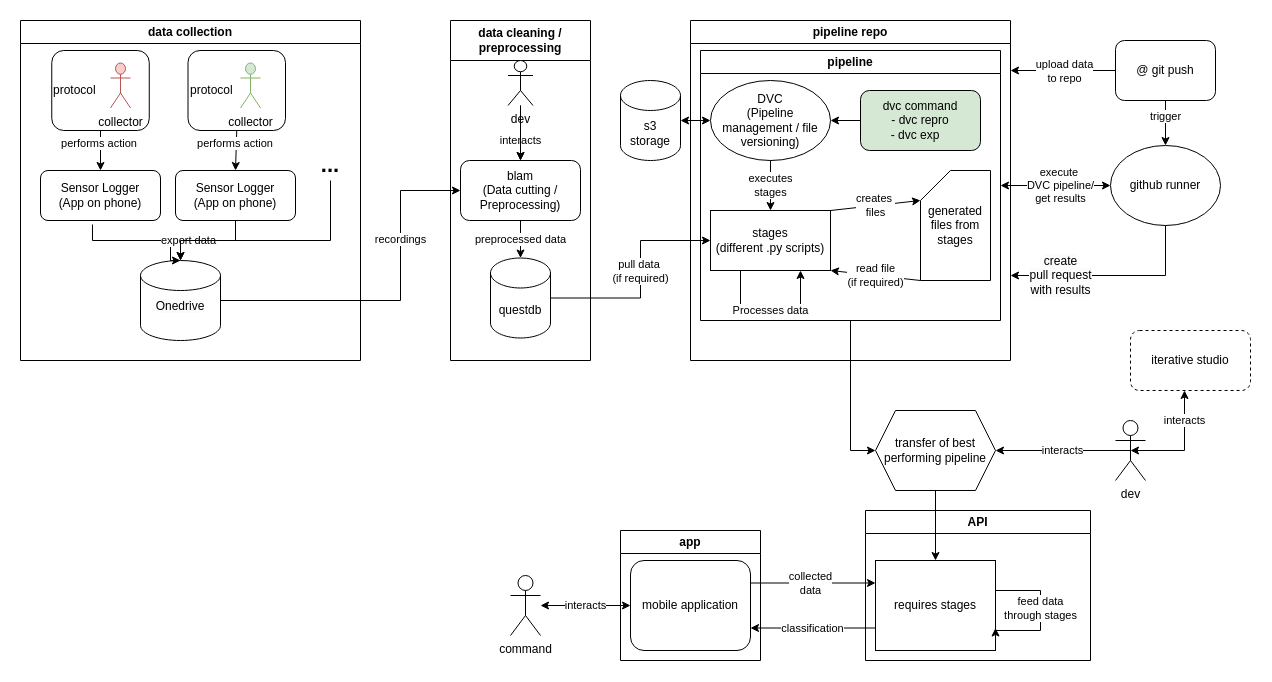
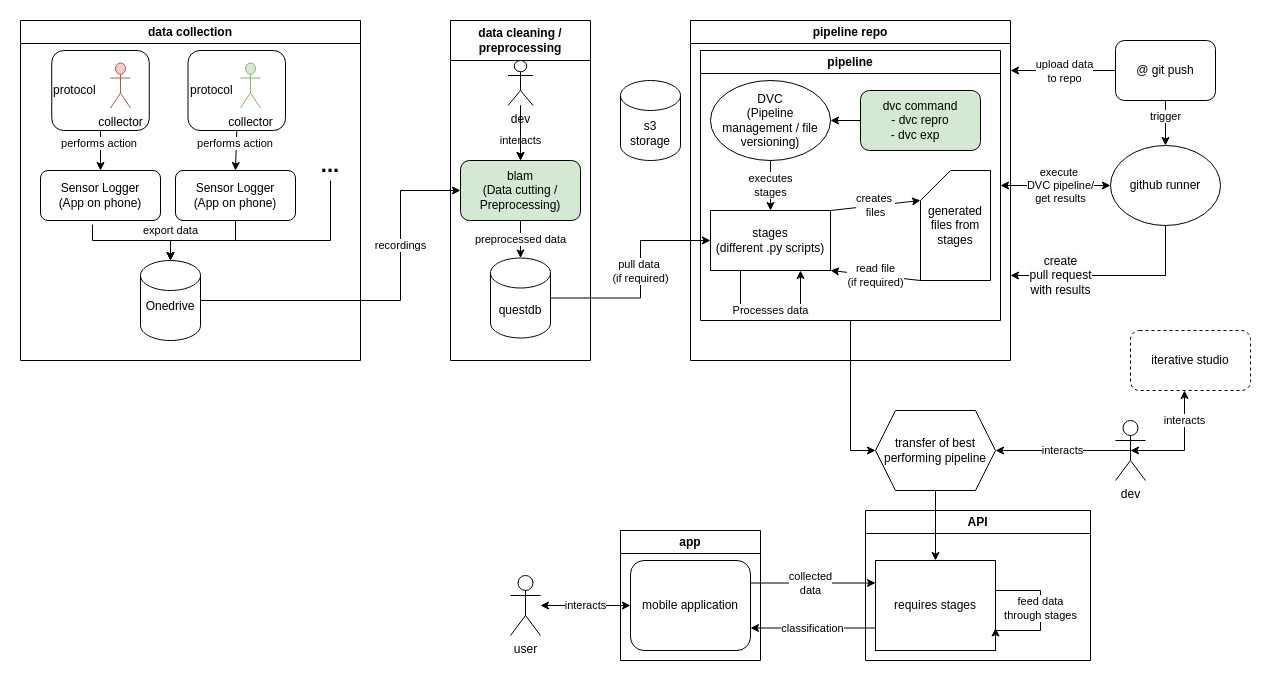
  <mxCell id="0" />
  <mxCell id="1" parent="0" />
  <mxCell id="2" value="data collection" style="swimlane;whiteSpace=wrap;html=1;" vertex="1" parent="1"><mxGeometry x="20" y="20" width="340" height="340" as="geometry" /></mxCell>
  <mxCell id="3" value="Sensor Logger&lt;br&gt;(App on phone)" style="rounded=1;whiteSpace=wrap;html=1;" vertex="1" parent="2"><mxGeometry x="20" y="150" width="120" height="50" as="geometry" /></mxCell>
  <mxCell id="4" value="protocol" style="rounded=1;whiteSpace=wrap;html=1;align=left;" vertex="1" parent="2"><mxGeometry x="31.25" y="30" width="97.5" height="80" as="geometry" /></mxCell>
  <mxCell id="5" value="performs action&amp;nbsp;" style="endArrow=classic;html=1;rounded=0;entryX=0.5;entryY=0;entryDx=0;entryDy=0;exitX=0.5;exitY=1;exitDx=0;exitDy=0;" edge="1" parent="2" source="4" target="3"><mxGeometry x="-0.333" width="50" height="50" relative="1" as="geometry"><mxPoint x="80" y="120" as="sourcePoint" /><mxPoint x="80" y="150" as="targetPoint" /><mxPoint as="offset" /></mxGeometry></mxCell>
  <mxCell id="6" value="collector" style="shape=umlActor;verticalLabelPosition=bottom;verticalAlign=top;html=1;outlineConnect=0;fillColor=#f8cecc;strokeColor=#b85450;" vertex="1" parent="2"><mxGeometry x="90" y="42.5" width="20" height="45" as="geometry" /></mxCell>
  <mxCell id="7" value="Sensor Logger&lt;br&gt;(App on phone)" style="rounded=1;whiteSpace=wrap;html=1;" vertex="1" parent="2"><mxGeometry x="155" y="150" width="120" height="50" as="geometry" /></mxCell>
  <mxCell id="8" value="protocol" style="rounded=1;whiteSpace=wrap;html=1;align=left;" vertex="1" parent="2"><mxGeometry x="167.5" y="30" width="97.5" height="80" as="geometry" /></mxCell>
  <mxCell id="9" value="performs action&amp;nbsp;" style="endArrow=classic;html=1;rounded=0;entryX=0.5;entryY=0;entryDx=0;entryDy=0;exitX=0.5;exitY=1;exitDx=0;exitDy=0;" edge="1" parent="2" source="8" target="7"><mxGeometry x="-0.333" width="50" height="50" relative="1" as="geometry"><mxPoint x="215" y="120" as="sourcePoint" /><mxPoint x="215" y="150" as="targetPoint" /><mxPoint as="offset" /></mxGeometry></mxCell>
  <mxCell id="10" value="collector" style="shape=umlActor;verticalLabelPosition=bottom;verticalAlign=top;html=1;outlineConnect=0;fillColor=#d5e8d4;strokeColor=#82b366;" vertex="1" parent="2"><mxGeometry x="220" y="42.5" width="20" height="45" as="geometry" /></mxCell>
- <mxCell id="11" value="&#10;&lt;span style=&quot;color: rgb(0, 0, 0); font-family: Helvetica; font-size: 12px; font-style: normal; font-variant-ligatures: normal; font-variant-caps: normal; font-weight: 400; letter-spacing: normal; orphans: 2; text-align: center; text-indent: 0px; text-transform: none; widows: 2; word-spacing: 0px; -webkit-text-stroke-width: 0px; background-color: rgb(251, 251, 251); text-decoration-thickness: initial; text-decoration-style: initial; text-decoration-color: initial; float: none; display: inline !important;&quot;&gt;Onedrive&lt;/span&gt;&#10;&#10;" style="shape=cylinder3;whiteSpace=wrap;html=1;boundedLbl=1;backgroundOutline=1;size=15;" vertex="1" parent="2"><mxGeometry x="120" y="240" width="80" height="80" as="geometry" /></mxCell>
+ <mxCell id="11" value="&#10;&lt;span style=&quot;color: rgb(0, 0, 0); font-family: Helvetica; font-size: 12px; font-style: normal; font-variant-ligatures: normal; font-variant-caps: normal; font-weight: 400; letter-spacing: normal; orphans: 2; text-align: center; text-indent: 0px; text-transform: none; widows: 2; word-spacing: 0px; -webkit-text-stroke-width: 0px; background-color: rgb(251, 251, 251); text-decoration-thickness: initial; text-decoration-style: initial; text-decoration-color: initial; float: none; display: inline !important;&quot;&gt;Onedrive&lt;/span&gt;&#10;&#10;" style="shape=cylinder3;whiteSpace=wrap;html=1;boundedLbl=1;backgroundOutline=1;size=15;" vertex="1" parent="2"><mxGeometry x="120" y="240" width="60" height="80" as="geometry" /></mxCell>
  <mxCell id="12" value="&lt;b&gt;&lt;font style=&quot;font-size: 22px;&quot;&gt;...&lt;/font&gt;&lt;/b&gt;" style="text;html=1;strokeColor=none;fillColor=none;align=center;verticalAlign=middle;whiteSpace=wrap;rounded=0;" vertex="1" parent="2"><mxGeometry x="280" y="130" width="60" height="30" as="geometry" /></mxCell>
  <mxCell id="13" value="" style="endArrow=classic;html=1;rounded=0;exitX=0.5;exitY=1;exitDx=0;exitDy=0;entryX=0.5;entryY=0;entryDx=0;entryDy=0;entryPerimeter=0;edgeStyle=orthogonalEdgeStyle;" edge="1" parent="2" source="12" target="11"><mxGeometry width="50" height="50" relative="1" as="geometry"><mxPoint x="470" y="460" as="sourcePoint" /><mxPoint x="520" y="410" as="targetPoint" /><Array as="points"><mxPoint x="310" y="220" /><mxPoint x="150" y="220" /></Array></mxGeometry></mxCell>
  <mxCell id="14" value="export data" style="endArrow=classic;html=1;rounded=0;entryX=0.5;entryY=0;entryDx=0;entryDy=0;entryPerimeter=0;exitX=0.433;exitY=1.08;exitDx=0;exitDy=0;exitPerimeter=0;edgeStyle=orthogonalEdgeStyle;" edge="1" parent="2" source="3" target="11"><mxGeometry x="0.649" y="-10" width="50" height="50" relative="1" as="geometry"><mxPoint x="980" y="350" as="sourcePoint" /><mxPoint x="1030" y="300" as="targetPoint" /><mxPoint x="10" y="-10" as="offset" /></mxGeometry></mxCell>
  <mxCell id="15" value="" style="endArrow=classic;html=1;rounded=0;exitX=0.5;exitY=1;exitDx=0;exitDy=0;entryX=0.5;entryY=0;entryDx=0;entryDy=0;entryPerimeter=0;edgeStyle=orthogonalEdgeStyle;" edge="1" parent="2" source="7" target="11"><mxGeometry width="50" height="50" relative="1" as="geometry"><mxPoint x="980" y="350" as="sourcePoint" /><mxPoint x="1030" y="300" as="targetPoint" /></mxGeometry></mxCell>
  <mxCell id="16" value="data cleaning / preprocessing" style="swimlane;whiteSpace=wrap;html=1;startSize=40;" vertex="1" parent="1"><mxGeometry x="450" y="20" width="140" height="340" as="geometry" /></mxCell>
- <mxCell id="17" value="blam&lt;br&gt;(Data cutting / Preprocessing)" style="rounded=1;whiteSpace=wrap;html=1;" vertex="1" parent="16"><mxGeometry x="10" y="140" width="120" height="60" as="geometry" /></mxCell>
+ <mxCell id="17" value="blam&lt;br&gt;(Data cutting / Preprocessing)" style="rounded=1;whiteSpace=wrap;html=1;fillColor=#d5e8d4;" vertex="1" parent="16"><mxGeometry x="10" y="140" width="120" height="60" as="geometry" /></mxCell>
  <mxCell id="18" value="interacts" style="endArrow=classic;html=1;rounded=0;" edge="1" parent="16" source="22" target="17"><mxGeometry x="0.273" width="50" height="50" relative="1" as="geometry"><mxPoint x="70" y="87.5" as="sourcePoint" /><mxPoint x="180" y="397.5" as="targetPoint" /><mxPoint as="offset" /></mxGeometry></mxCell>
  <mxCell id="19" value="preprocessed data" style="endArrow=classic;html=1;rounded=0;exitX=0.5;exitY=1;exitDx=0;exitDy=0;entryX=0.5;entryY=0;entryDx=0;entryDy=0;entryPerimeter=0;" edge="1" parent="16" source="17" target="20"><mxGeometry width="50" height="50" relative="1" as="geometry"><mxPoint x="130" y="417.5" as="sourcePoint" /><mxPoint x="70" y="227.5" as="targetPoint" /></mxGeometry></mxCell>
  <mxCell id="20" value="questdb" style="shape=cylinder3;whiteSpace=wrap;html=1;boundedLbl=1;backgroundOutline=1;size=15;" vertex="1" parent="16"><mxGeometry x="40" y="237.5" width="60" height="80" as="geometry" /></mxCell>
  <mxCell id="21" value="" style="edgeStyle=orthogonalEdgeStyle;rounded=0;orthogonalLoop=1;jettySize=auto;html=1;" edge="1" parent="16" source="22" target="17"><mxGeometry relative="1" as="geometry" /></mxCell>
  <mxCell id="22" value="dev" style="shape=umlActor;verticalLabelPosition=bottom;verticalAlign=top;html=1;outlineConnect=0;" vertex="1" parent="16"><mxGeometry x="57.5" y="40" width="25" height="45" as="geometry" /></mxCell>
  <mxCell id="23" value="pipeline repo" style="swimlane;whiteSpace=wrap;html=1;" vertex="1" parent="1"><mxGeometry x="690" y="20" width="320" height="340" as="geometry" /></mxCell>
  <mxCell id="24" value="pipeline" style="swimlane;whiteSpace=wrap;html=1;startSize=23;" vertex="1" parent="23"><mxGeometry x="10" y="30" width="300" height="270" as="geometry" /></mxCell>
  <mxCell id="25" value="stages&lt;br&gt;(different .py scripts)" style="rounded=0;whiteSpace=wrap;html=1;" vertex="1" parent="24"><mxGeometry x="10" y="160" width="120" height="60" as="geometry" /></mxCell>
  <mxCell id="26" value="DVC&lt;br&gt;(Pipeline management / file versioning)" style="ellipse;whiteSpace=wrap;html=1;" vertex="1" parent="24"><mxGeometry x="10" y="30" width="120" height="80" as="geometry" /></mxCell>
  <mxCell id="27" value="generated files from stages" style="shape=card;whiteSpace=wrap;html=1;" vertex="1" parent="24"><mxGeometry x="220" y="120" width="70" height="110" as="geometry" /></mxCell>
  <mxCell id="28" value="executes &lt;br&gt;stages" style="endArrow=classic;html=1;rounded=0;entryX=0.5;entryY=0;entryDx=0;entryDy=0;exitX=0.5;exitY=1;exitDx=0;exitDy=0;" edge="1" parent="24" source="26" target="25"><mxGeometry width="50" height="50" relative="1" as="geometry"><mxPoint x="50" y="90" as="sourcePoint" /><mxPoint x="100" y="40" as="targetPoint" /></mxGeometry></mxCell>
  <mxCell id="29" value="Processes data" style="endArrow=classic;html=1;rounded=0;exitX=0.25;exitY=1;exitDx=0;exitDy=0;edgeStyle=orthogonalEdgeStyle;entryX=0.75;entryY=1;entryDx=0;entryDy=0;" edge="1" parent="24" source="25" target="25"><mxGeometry width="50" height="50" relative="1" as="geometry"><mxPoint x="50" y="90" as="sourcePoint" /><mxPoint x="170" y="200" as="targetPoint" /><Array as="points"><mxPoint x="40" y="260" /><mxPoint x="100" y="260" /></Array></mxGeometry></mxCell>
  <mxCell id="30" value="creates&amp;nbsp;&lt;br&gt;files" style="endArrow=classic;html=1;rounded=0;entryX=0;entryY=0;entryDx=0;entryDy=30;entryPerimeter=0;exitX=1;exitY=0;exitDx=0;exitDy=0;" edge="1" parent="24" source="25" target="27"><mxGeometry width="50" height="50" relative="1" as="geometry"><mxPoint x="50" y="90" as="sourcePoint" /><mxPoint x="100" y="40" as="targetPoint" /></mxGeometry></mxCell>
  <mxCell id="31" value="read file&lt;br&gt;(if required)" style="endArrow=classic;html=1;rounded=0;exitX=0;exitY=1;exitDx=0;exitDy=0;exitPerimeter=0;entryX=1;entryY=1;entryDx=0;entryDy=0;" edge="1" parent="24" source="27" target="25"><mxGeometry width="50" height="50" relative="1" as="geometry"><mxPoint x="50" y="-10" as="sourcePoint" /><mxPoint x="100" y="-60" as="targetPoint" /></mxGeometry></mxCell>
  <mxCell id="32" value="dvc command&lt;br&gt;- dvc repro&lt;br&gt;- dvc exp&amp;nbsp; &amp;nbsp;" style="rounded=1;whiteSpace=wrap;html=1;fillColor=#d5e8d4;" vertex="1" parent="24"><mxGeometry x="160" y="40" width="120" height="60" as="geometry" /></mxCell>
  <mxCell id="33" value="" style="endArrow=classic;html=1;rounded=0;exitX=0;exitY=0.5;exitDx=0;exitDy=0;entryX=1;entryY=0.5;entryDx=0;entryDy=0;" edge="1" parent="24" source="32" target="26"><mxGeometry width="50" height="50" relative="1" as="geometry"><mxPoint x="390" y="-80" as="sourcePoint" /><mxPoint x="440" y="-130" as="targetPoint" /></mxGeometry></mxCell>
  <mxCell id="34" value="s3 &lt;br&gt;storage" style="shape=cylinder3;whiteSpace=wrap;html=1;boundedLbl=1;backgroundOutline=1;size=15;" vertex="1" parent="1"><mxGeometry x="620" y="80" width="60" height="80" as="geometry" /></mxCell>
- <mxCell id="35" value="" style="endArrow=classic;startArrow=classic;html=1;rounded=0;exitX=1;exitY=0.5;exitDx=0;exitDy=0;exitPerimeter=0;entryX=0;entryY=0.5;entryDx=0;entryDy=0;" edge="1" parent="1" source="34" target="26"><mxGeometry width="50" height="50" relative="1" as="geometry"><mxPoint x="1105" y="-50" as="sourcePoint" /><mxPoint x="1155" y="-100" as="targetPoint" /><Array as="points" /></mxGeometry></mxCell>
  <mxCell id="36" value="" style="endArrow=classic;html=1;rounded=0;exitX=0;exitY=0.5;exitDx=0;exitDy=0;" edge="1" parent="1" source="53"><mxGeometry width="50" height="50" relative="1" as="geometry"><mxPoint x="1245" y="-20" as="sourcePoint" /><mxPoint x="1010" y="70" as="targetPoint" /></mxGeometry></mxCell>
  <mxCell id="37" value="upload data &lt;br&gt;to repo" style="edgeLabel;html=1;align=center;verticalAlign=middle;resizable=0;points=[];" vertex="1" connectable="0" parent="36"><mxGeometry x="-0.246" y="2" relative="1" as="geometry"><mxPoint x="-12" y="-2" as="offset" /></mxGeometry></mxCell>
  <mxCell id="38" value="iterative studio" style="rounded=1;whiteSpace=wrap;html=1;dashed=1;" vertex="1" parent="1"><mxGeometry x="1130" y="330" width="120" height="60" as="geometry" /></mxCell>
  <mxCell id="39" value="&lt;span style=&quot;color: rgb(0, 0, 0); font-family: Helvetica; font-size: 11px; font-style: normal; font-variant-ligatures: normal; font-variant-caps: normal; font-weight: 400; letter-spacing: normal; orphans: 2; text-align: center; text-indent: 0px; text-transform: none; widows: 2; word-spacing: 0px; -webkit-text-stroke-width: 0px; background-color: rgb(255, 255, 255); text-decoration-thickness: initial; text-decoration-style: initial; text-decoration-color: initial; float: none; display: inline !important;&quot;&gt;pull data&amp;nbsp;&lt;/span&gt;&lt;br style=&quot;border-color: var(--border-color); color: rgb(0, 0, 0); font-family: Helvetica; font-size: 11px; font-style: normal; font-variant-ligatures: normal; font-variant-caps: normal; font-weight: 400; letter-spacing: normal; orphans: 2; text-align: center; text-indent: 0px; text-transform: none; widows: 2; word-spacing: 0px; -webkit-text-stroke-width: 0px; text-decoration-thickness: initial; text-decoration-style: initial; text-decoration-color: initial;&quot;&gt;&lt;span style=&quot;color: rgb(0, 0, 0); font-family: Helvetica; font-size: 11px; font-style: normal; font-variant-ligatures: normal; font-variant-caps: normal; font-weight: 400; letter-spacing: normal; orphans: 2; text-align: center; text-indent: 0px; text-transform: none; widows: 2; word-spacing: 0px; -webkit-text-stroke-width: 0px; background-color: rgb(255, 255, 255); text-decoration-thickness: initial; text-decoration-style: initial; text-decoration-color: initial; float: none; display: inline !important;&quot;&gt;(if required)&lt;/span&gt;" style="endArrow=classic;html=1;rounded=0;exitX=1;exitY=0.5;exitDx=0;exitDy=0;exitPerimeter=0;entryX=0;entryY=0.5;entryDx=0;entryDy=0;edgeStyle=orthogonalEdgeStyle;" edge="1" parent="1" source="20" target="25"><mxGeometry x="0.081" width="50" height="50" relative="1" as="geometry"><mxPoint x="1000" y="470" as="sourcePoint" /><mxPoint x="1050" y="420" as="targetPoint" /><Array as="points"><mxPoint x="640" y="298" /><mxPoint x="640" y="240" /></Array><mxPoint y="1" as="offset" /></mxGeometry></mxCell>
  <mxCell id="40" value="API" style="swimlane;whiteSpace=wrap;html=1;" vertex="1" parent="1"><mxGeometry x="865" y="510" width="225" height="150" as="geometry" /></mxCell>
  <mxCell id="41" value="requires stages" style="rounded=0;whiteSpace=wrap;html=1;" vertex="1" parent="40"><mxGeometry x="10" y="50" width="120" height="90" as="geometry" /></mxCell>
  <mxCell id="42" value="feed data &lt;br&gt;through stages" style="endArrow=classic;html=1;rounded=0;exitX=1;exitY=0.25;exitDx=0;exitDy=0;edgeStyle=orthogonalEdgeStyle;entryX=1;entryY=0.75;entryDx=0;entryDy=0;" edge="1" parent="40" source="41" target="41"><mxGeometry width="50" height="50" relative="1" as="geometry"><mxPoint x="135" y="-140" as="sourcePoint" /><mxPoint x="135" y="160" as="targetPoint" /><Array as="points"><mxPoint x="130" y="80" /><mxPoint x="175" y="80" /><mxPoint x="175" y="120" /><mxPoint x="130" y="120" /></Array></mxGeometry></mxCell>
  <mxCell id="43" value="transfer of best performing pipeline" style="shape=hexagon;perimeter=hexagonPerimeter2;whiteSpace=wrap;html=1;fixedSize=1;" vertex="1" parent="1"><mxGeometry x="875" y="410" width="120" height="80" as="geometry" /></mxCell>
  <mxCell id="44" value="interacts" style="edgeStyle=orthogonalEdgeStyle;rounded=0;orthogonalLoop=1;jettySize=auto;html=1;exitX=0.5;exitY=0.5;exitDx=0;exitDy=0;exitPerimeter=0;entryX=1;entryY=0.5;entryDx=0;entryDy=0;" edge="1" parent="1" source="45" target="43"><mxGeometry relative="1" as="geometry"><mxPoint x="1105" y="440" as="targetPoint" /></mxGeometry></mxCell>
  <mxCell id="45" value="dev" style="shape=umlActor;verticalLabelPosition=bottom;verticalAlign=top;html=1;outlineConnect=0;" vertex="1" parent="1"><mxGeometry x="1115" y="420" width="30" height="60" as="geometry" /></mxCell>
  <mxCell id="46" value="" style="endArrow=classic;html=1;rounded=0;exitX=0.5;exitY=1;exitDx=0;exitDy=0;entryX=0;entryY=0.5;entryDx=0;entryDy=0;edgeStyle=orthogonalEdgeStyle;" edge="1" parent="1" source="24" target="43"><mxGeometry width="50" height="50" relative="1" as="geometry"><mxPoint x="1000" y="370" as="sourcePoint" /><mxPoint x="1130" y="430" as="targetPoint" /></mxGeometry></mxCell>
  <mxCell id="47" value="recordings" style="endArrow=classic;html=1;rounded=0;exitX=1;exitY=0.5;exitDx=0;exitDy=0;exitPerimeter=0;entryX=0;entryY=0.5;entryDx=0;entryDy=0;edgeStyle=orthogonalEdgeStyle;" edge="1" parent="1" source="11" target="17"><mxGeometry x="0.378" width="50" height="50" relative="1" as="geometry"><mxPoint x="1000" y="370" as="sourcePoint" /><mxPoint x="1050" y="320" as="targetPoint" /><Array as="points"><mxPoint x="400" y="300" /><mxPoint x="400" y="190" /></Array><mxPoint as="offset" /></mxGeometry></mxCell>
  <mxCell id="48" value="interacts" style="endArrow=classic;startArrow=classic;html=1;rounded=0;entryX=0.45;entryY=1;entryDx=0;entryDy=0;entryPerimeter=0;exitX=0.5;exitY=0.5;exitDx=0;exitDy=0;exitPerimeter=0;edgeStyle=orthogonalEdgeStyle;" edge="1" parent="1" source="45" target="38"><mxGeometry x="0.474" width="50" height="50" relative="1" as="geometry"><mxPoint x="1000" y="370" as="sourcePoint" /><mxPoint x="1050" y="320" as="targetPoint" /><Array as="points"><mxPoint x="1184" y="450" /></Array><mxPoint as="offset" /></mxGeometry></mxCell>
  <mxCell id="49" value="github runner" style="ellipse;whiteSpace=wrap;html=1;" vertex="1" parent="1"><mxGeometry x="1110" y="145" width="110" height="80" as="geometry" /></mxCell>
  <mxCell id="50" value="trigger" style="endArrow=classic;html=1;rounded=0;exitX=0.5;exitY=1;exitDx=0;exitDy=0;entryX=0.5;entryY=0;entryDx=0;entryDy=0;" edge="1" parent="1" source="53" target="49"><mxGeometry x="-0.286" width="50" height="50" relative="1" as="geometry"><mxPoint x="1015" y="-50" as="sourcePoint" /><mxPoint x="1065" y="-100" as="targetPoint" /><mxPoint as="offset" /></mxGeometry></mxCell>
  <mxCell id="51" value="&lt;span style=&quot;border-color: var(--border-color); color: rgb(0, 0, 0); font-family: Helvetica; font-size: 12px; font-style: normal; font-variant-ligatures: normal; font-variant-caps: normal; font-weight: 400; letter-spacing: normal; orphans: 2; text-align: center; text-indent: 0px; text-transform: none; widows: 2; word-spacing: 0px; -webkit-text-stroke-width: 0px; text-decoration-thickness: initial; text-decoration-style: initial; text-decoration-color: initial; background-color: rgb(251, 251, 251); float: none; display: inline !important;&quot;&gt;create &lt;br&gt;pull request &lt;br&gt;with results&lt;/span&gt;" style="endArrow=classic;html=1;rounded=0;exitX=0.5;exitY=1;exitDx=0;exitDy=0;entryX=1;entryY=0.75;entryDx=0;entryDy=0;edgeStyle=orthogonalEdgeStyle;" edge="1" parent="1" source="49" target="23"><mxGeometry x="0.512" width="50" height="50" relative="1" as="geometry"><mxPoint x="1250" y="-30" as="sourcePoint" /><mxPoint x="1260" y="230" as="targetPoint" /><mxPoint as="offset" /></mxGeometry></mxCell>
  <mxCell id="52" value="&lt;span style=&quot;border-color: var(--border-color); color: rgb(0, 0, 0); font-family: Helvetica; font-size: 11px; font-style: normal; font-variant-ligatures: normal; font-variant-caps: normal; font-weight: 400; letter-spacing: normal; orphans: 2; text-align: center; text-indent: 0px; text-transform: none; widows: 2; word-spacing: 0px; -webkit-text-stroke-width: 0px; background-color: rgb(255, 255, 255); text-decoration-thickness: initial; text-decoration-style: initial; text-decoration-color: initial; float: none; display: inline !important;&quot;&gt;execute&amp;nbsp;&lt;/span&gt;&lt;br style=&quot;border-color: var(--border-color); color: rgb(0, 0, 0); font-family: Helvetica; font-size: 11px; font-style: normal; font-variant-ligatures: normal; font-variant-caps: normal; font-weight: 400; letter-spacing: normal; orphans: 2; text-align: center; text-indent: 0px; text-transform: none; widows: 2; word-spacing: 0px; -webkit-text-stroke-width: 0px; text-decoration-thickness: initial; text-decoration-style: initial; text-decoration-color: initial;&quot;&gt;&lt;span style=&quot;border-color: var(--border-color); color: rgb(0, 0, 0); font-family: Helvetica; font-size: 11px; font-style: normal; font-variant-ligatures: normal; font-variant-caps: normal; font-weight: 400; letter-spacing: normal; orphans: 2; text-align: center; text-indent: 0px; text-transform: none; widows: 2; word-spacing: 0px; -webkit-text-stroke-width: 0px; background-color: rgb(255, 255, 255); text-decoration-thickness: initial; text-decoration-style: initial; text-decoration-color: initial; float: none; display: inline !important;&quot;&gt;DVC pipeline/&lt;/span&gt;&lt;br style=&quot;border-color: var(--border-color); color: rgb(0, 0, 0); font-family: Helvetica; font-size: 11px; font-style: normal; font-variant-ligatures: normal; font-variant-caps: normal; font-weight: 400; letter-spacing: normal; orphans: 2; text-align: center; text-indent: 0px; text-transform: none; widows: 2; word-spacing: 0px; -webkit-text-stroke-width: 0px; text-decoration-thickness: initial; text-decoration-style: initial; text-decoration-color: initial;&quot;&gt;&lt;span style=&quot;border-color: var(--border-color); color: rgb(0, 0, 0); font-family: Helvetica; font-size: 11px; font-style: normal; font-variant-ligatures: normal; font-variant-caps: normal; font-weight: 400; letter-spacing: normal; orphans: 2; text-align: center; text-indent: 0px; text-transform: none; widows: 2; word-spacing: 0px; -webkit-text-stroke-width: 0px; background-color: rgb(255, 255, 255); text-decoration-thickness: initial; text-decoration-style: initial; text-decoration-color: initial; float: none; display: inline !important;&quot;&gt;get results&lt;/span&gt;" style="endArrow=classic;startArrow=classic;html=1;rounded=0;entryX=0;entryY=0.5;entryDx=0;entryDy=0;exitX=1;exitY=0.5;exitDx=0;exitDy=0;" edge="1" parent="1" source="24" target="49"><mxGeometry x="0.091" width="50" height="50" relative="1" as="geometry"><mxPoint x="1000" y="370" as="sourcePoint" /><mxPoint x="1050" y="320" as="targetPoint" /><mxPoint as="offset" /></mxGeometry></mxCell>
  <mxCell id="53" value="@ git push" style="rounded=1;whiteSpace=wrap;html=1;align=center;" vertex="1" parent="1"><mxGeometry x="1115" y="40" width="100" height="60" as="geometry" /></mxCell>
  <mxCell id="54" value="" style="endArrow=classic;html=1;rounded=0;exitX=0.5;exitY=1;exitDx=0;exitDy=0;entryX=0.5;entryY=0;entryDx=0;entryDy=0;" edge="1" parent="1" source="43" target="41"><mxGeometry width="50" height="50" relative="1" as="geometry"><mxPoint x="1000" y="370" as="sourcePoint" /><mxPoint x="1050" y="320" as="targetPoint" /></mxGeometry></mxCell>
  <mxCell id="55" value="collected&lt;br&gt;data" style="endArrow=classic;html=1;rounded=0;entryX=0;entryY=0.25;entryDx=0;entryDy=0;exitX=1;exitY=0.25;exitDx=0;exitDy=0;" edge="1" parent="1" source="58" target="41"><mxGeometry x="-0.04" width="50" height="50" relative="1" as="geometry"><mxPoint x="790" y="588" as="sourcePoint" /><mxPoint x="880" y="583" as="targetPoint" /><mxPoint as="offset" /></mxGeometry></mxCell>
  <mxCell id="56" value="classification" style="endArrow=classic;html=1;rounded=0;exitX=0;exitY=0.75;exitDx=0;exitDy=0;entryX=1;entryY=0.75;entryDx=0;entryDy=0;" edge="1" parent="1" source="41" target="58"><mxGeometry width="50" height="50" relative="1" as="geometry"><mxPoint x="1000" y="370" as="sourcePoint" /><mxPoint x="1050" y="320" as="targetPoint" /></mxGeometry></mxCell>
  <mxCell id="57" value="app" style="swimlane;whiteSpace=wrap;html=1;" vertex="1" parent="1"><mxGeometry x="620" y="530" width="140" height="130" as="geometry" /></mxCell>
  <mxCell id="58" value="mobile application" style="rounded=1;whiteSpace=wrap;html=1;" vertex="1" parent="57"><mxGeometry x="10" y="30" width="120" height="90" as="geometry" /></mxCell>
- <mxCell id="59" value="command" style="shape=umlActor;verticalLabelPosition=bottom;verticalAlign=top;html=1;outlineConnect=0;" vertex="1" parent="57"><mxGeometry x="-110" y="45" width="30" height="60" as="geometry" /></mxCell>
+ <mxCell id="59" value="user" style="shape=umlActor;verticalLabelPosition=bottom;verticalAlign=top;html=1;outlineConnect=0;" vertex="1" parent="57"><mxGeometry x="-110" y="45" width="30" height="60" as="geometry" /></mxCell>
  <mxCell id="60" value="interacts" style="endArrow=classic;startArrow=classic;html=1;rounded=0;exitX=0;exitY=0.5;exitDx=0;exitDy=0;" edge="1" parent="57" source="58" target="59"><mxGeometry width="50" height="50" relative="1" as="geometry"><mxPoint x="240" y="-50" as="sourcePoint" /><mxPoint x="290" y="-100" as="targetPoint" /></mxGeometry></mxCell>
